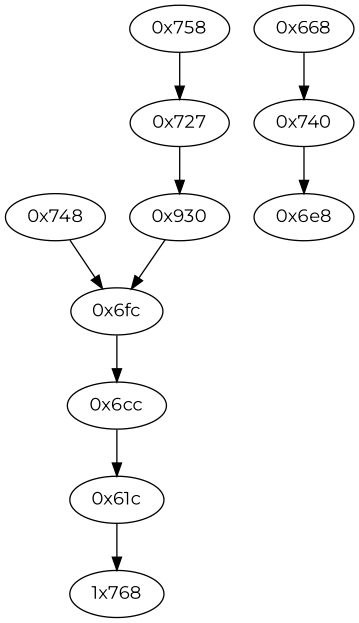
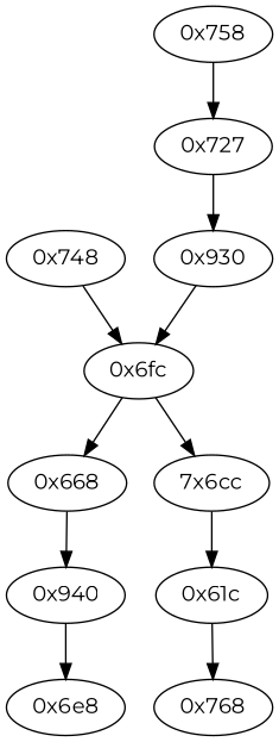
  strict digraph {
    fontname=Montserrat
    node [fontname=Montserrat opcode="[u'ldr', u'b']"]
    edge [fontname=Montserrat]
    n1 [label="0x727"]
    n2 [label="0x930" opcode="[u'ldr', u'mov', u'mov', u'b']"]
    "0x6fc" [opcode="[u'str', u'str', u'ldr', u'ldrb', u'strb', u'ldr', u'ldr', u'ldrb', u'cmp', u'mov', u'b']"]
    "0x668" [opcode="[u'ldrb', u'ldr', u'add', u'str', u'ldr', u'b']"]
-   "0x6cc" [opcode="[u'b']"]
-   "0x740"
+   "0x6cc" [opcode="[u'b']" label="7x6cc"]
+   "0x740" [label="0x940"]
    "0x61c" [opcode="[u'ldr', u'mov', u'bl', u'ldr']"]
    "0x6e8" [opcode="[u'ldr', u'add', u'str', u'ldr', u'b']"]
-   "0x768" [opcode="[u'mov', u'sub', u'pop']" label="1x768"]
+   "0x768" [opcode="[u'mov', u'sub', u'pop']"]
    "0x748" [opcode="[u'ldr', u'ldr', u'mov', u'b']"]
    "0x758" [opcode="[u'ldr', u'str', u'ldr', u'b']"]
    n1 -> n2
    n2 -> "0x6fc"
+   "0x6fc" -> "0x668"
    "0x6fc" -> "0x6cc"
    "0x668" -> "0x740"
    "0x6cc" -> "0x61c"
    "0x740" -> "0x6e8"
    "0x61c" -> "0x768"
    "0x748" -> "0x6fc"
    "0x758" -> n1
  }
